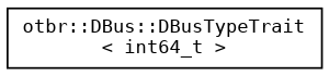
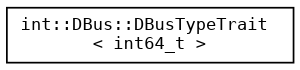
  digraph {
    rankdir=TB
    fontname="DejaVu Sans Mono"
-   n1 [color=black fillcolor=white fontname="DejaVu Sans Mono" fontsize=10 height=0.2 label="otbr::DBus::DBusTypeTrait\l\< int64_t \>" shape=record style=filled width=0.4]
+   n1 [color=black fillcolor=white fontname="DejaVu Sans Mono" fontsize=10 height=0.2 label="int::DBus::DBusTypeTrait\l\< int64_t \>" shape=record style=filled width=0.4]
  }
